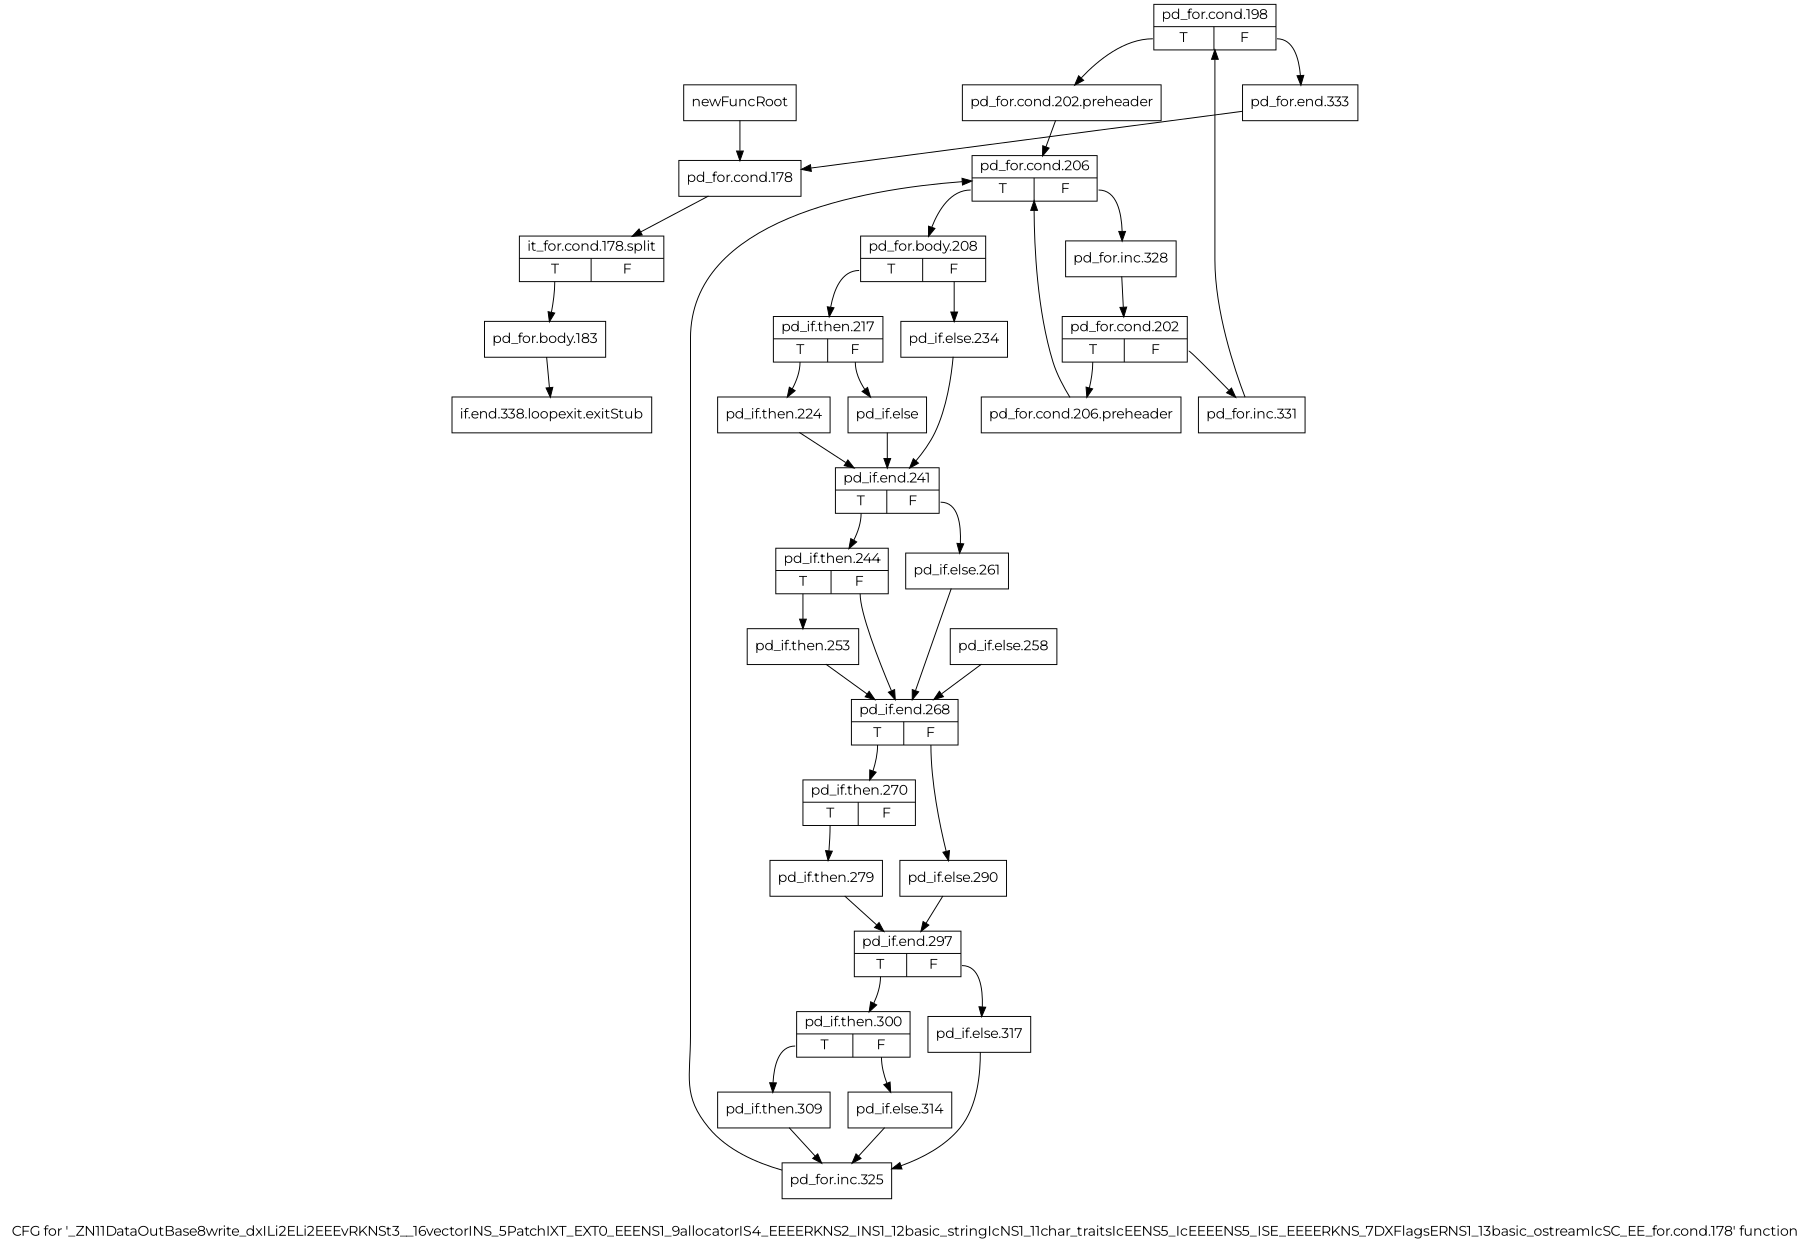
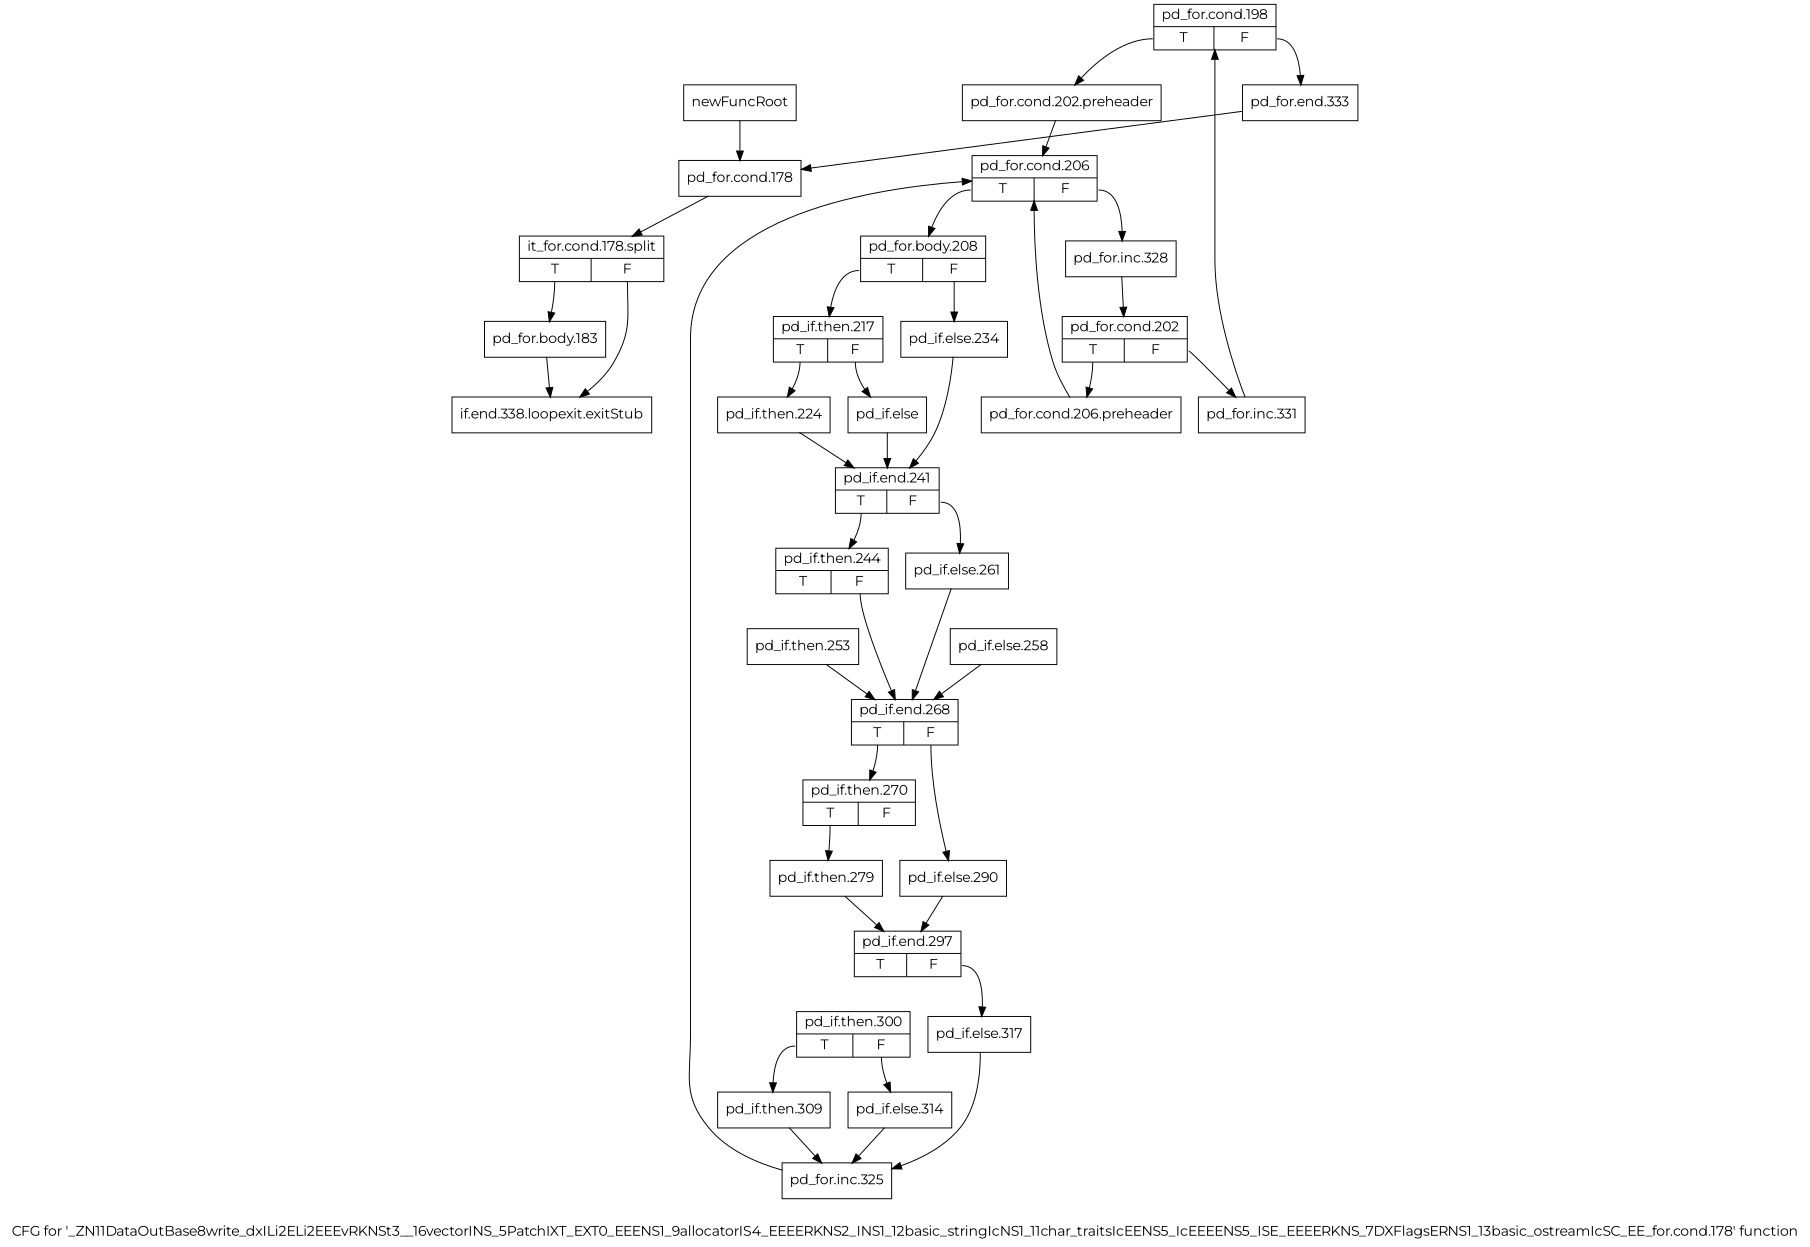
  digraph {
    fontname=Montserrat
    label="CFG for '_ZN11DataOutBase8write_dxILi2ELi2EEEvRKNSt3__16vectorINS_5PatchIXT_EXT0_EEENS1_9allocatorIS4_EEEERKNS2_INS1_12basic_stringIcNS1_11char_traitsIcEENS5_IcEEEENS5_ISE_EEEERKNS_7DXFlagsERNS1_13basic_ostreamIcSC_EE_for.cond.178' function"
    node [fontname=Montserrat shape=record]
    edge [fontname=Montserrat]
    n1 [label="{newFuncRoot}"]
    n2 [label="{pd_for.cond.178}"]
    n3 [label="{it_for.cond.178.split|{<s0>T|<s1>F}}"]
    n4 [label="{if.end.338.loopexit.exitStub}"]
    n5 [label="{pd_for.body.183}"]
    n6 [label="{pd_for.cond.198|{<s0>T|<s1>F}}"]
    n7 [label="{pd_for.cond.202.preheader}"]
    n8 [label="{pd_for.end.333}"]
    n9 [label="{pd_for.cond.206|{<s0>T|<s1>F}}"]
    n10 [label="{pd_for.cond.202|{<s0>T|<s1>F}}"]
    n11 [label="{pd_for.cond.206.preheader}"]
    n12 [label="{pd_for.inc.331}"]
    n13 [label="{pd_for.body.208|{<s0>T|<s1>F}}"]
    n14 [label="{pd_for.inc.328}"]
    n15 [label="{pd_if.then.217|{<s0>T|<s1>F}}"]
    n16 [label="{pd_if.else.234}"]
    n17 [label="{pd_if.then.224}"]
    n18 [label="{pd_if.else}"]
    n19 [label="{pd_if.end.241|{<s0>T|<s1>F}}"]
    n20 [label="{pd_if.then.244|{<s0>T|<s1>F}}"]
    n21 [label="{pd_if.else.261}"]
    n22 [label="{pd_if.then.253}"]
    n23 [label="{pd_if.end.268|{<s0>T|<s1>F}}"]
    n24 [label="{pd_if.else.258}"]
    n25 [label="{pd_if.then.270|{<s0>T|<s1>F}}"]
    n26 [label="{pd_if.else.290}"]
    n27 [label="{pd_if.then.279}"]
    n28 [label="{pd_if.end.297|{<s0>T|<s1>F}}"]
    n29 [label="{pd_if.then.300|{<s0>T|<s1>F}}"]
    n30 [label="{pd_if.else.317}"]
    n31 [label="{pd_if.then.309}"]
    n32 [label="{pd_if.else.314}"]
    n33 [label="{pd_for.inc.325}"]
    n1 -> n2
    n2 -> n3
+   n3 -> n4 [tailport=s1]
    n3 -> n5 [tailport=s0]
    n5 -> n4
    n6 -> n7 [tailport=s0]
    n6 -> n8 [tailport=s1]
    n7 -> n9
    n8 -> n2
    n9 -> n13 [tailport=s0]
    n9 -> n14 [tailport=s1]
    n10 -> n11 [tailport=s0]
    n10 -> n12 [tailport=s1]
    n11 -> n9
    n12 -> n6
    n13 -> n15 [tailport=s0]
    n13 -> n16 [tailport=s1]
    n14 -> n10
    n15 -> n17 [tailport=s0]
    n15 -> n18 [tailport=s1]
    n16 -> n19
    n17 -> n19
    n18 -> n19
    n19 -> n20 [tailport=s0]
    n19 -> n21 [tailport=s1]
-   n20 -> n22 [tailport=s0]
    n20 -> n23 [tailport=s1]
    n21 -> n23
    n22 -> n23
    n23 -> n25 [tailport=s0]
    n23 -> n26 [tailport=s1]
    n24 -> n23
    n25 -> n27 [tailport=s0]
    n26 -> n28
    n27 -> n28
-   n28 -> n29 [tailport=s0]
    n28 -> n30 [tailport=s1]
    n29 -> n31 [tailport=s0]
    n29 -> n32 [tailport=s1]
    n30 -> n33
    n31 -> n33
    n32 -> n33
    n33 -> n9
  }
